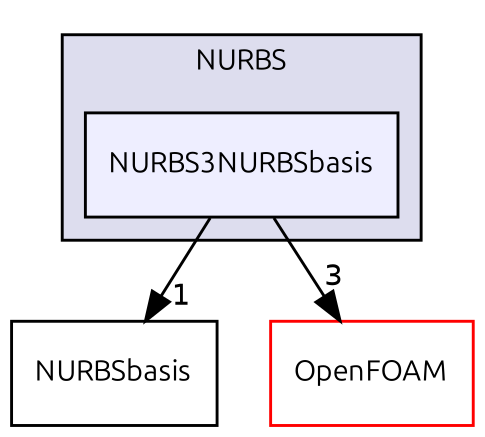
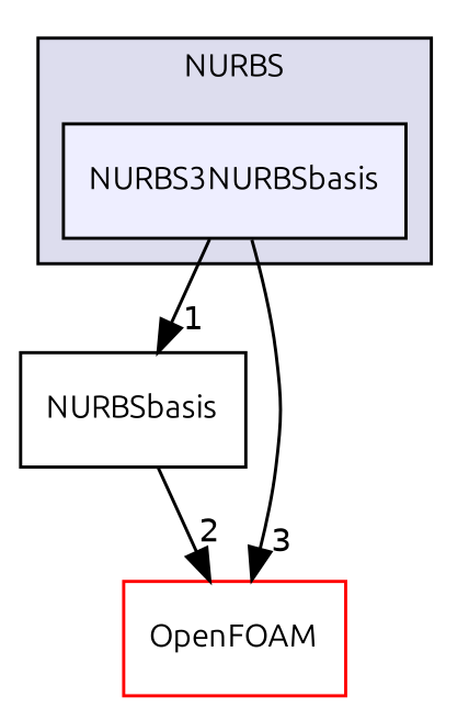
  digraph {
    compound=true
    fontname=Ubuntu
    node [fontname=Ubuntu fontsize=10 shape=box]
    edge [fontname=Ubuntu labeldistance=1.5 labelfontname=Helvetica labelfontsize=10]
    n1 [fillcolor="#eeeeff" label=NURBS3NURBSbasis pencolor=black style=filled]
    n2 [label=NURBSbasis]
    n3 [color=red label=OpenFOAM]
    subgraph cluster_1 {
      bgcolor="#ddddee"
      fontsize=10
      label=NURBS
      pencolor=black
      n1
    }
    n1 -> n2 [headlabel=1]
    n1 -> n3 [headlabel=3]
+   n2 -> n3 [headlabel=2]
  }
